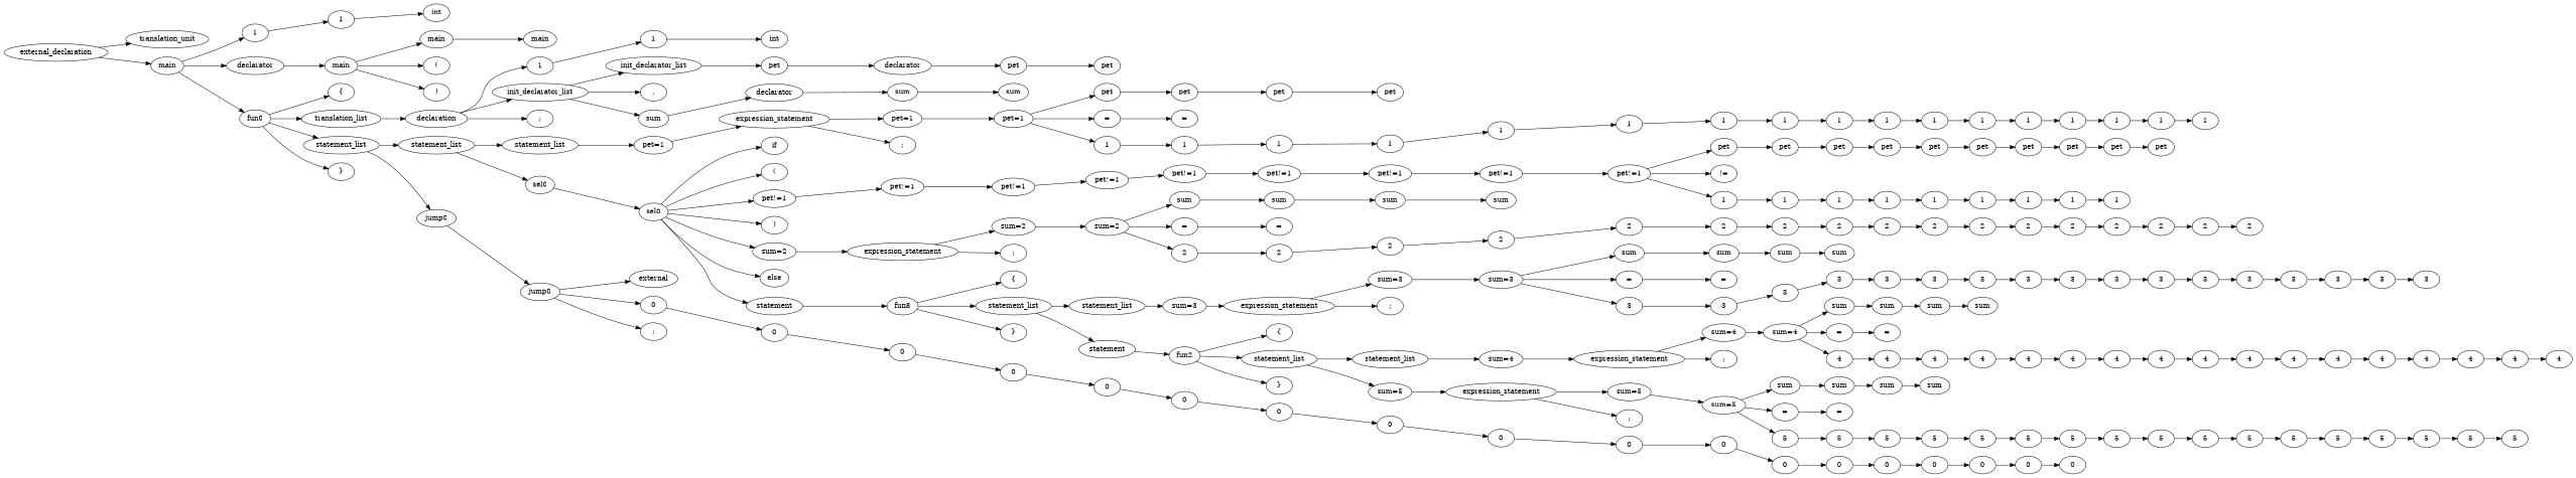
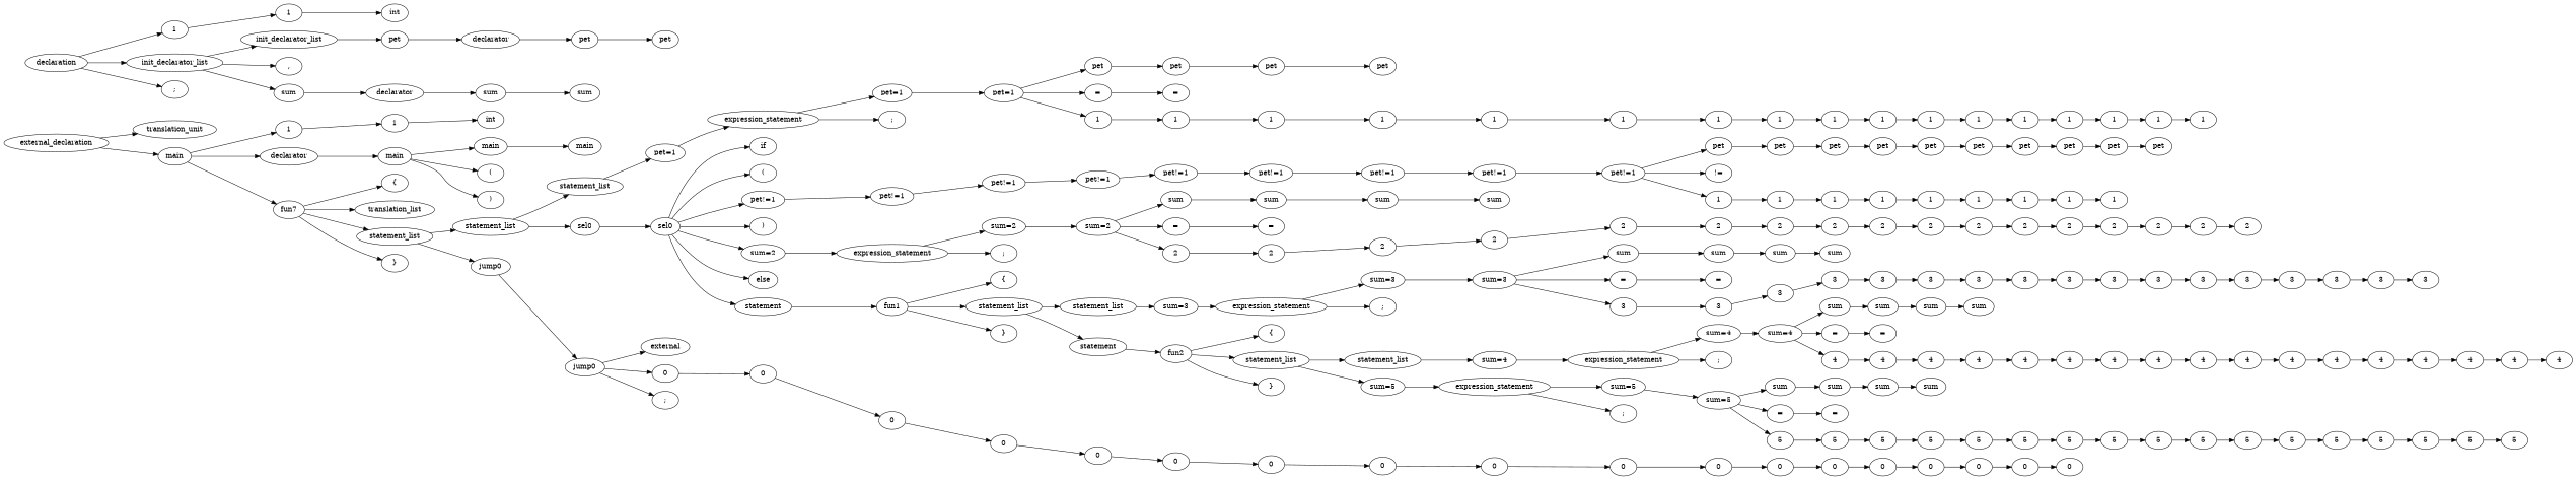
  digraph {
    rankdir=LR
    n1 [label=translation_unit]
    n2 [label=external_declaration]
    n3 [label=main]
    n4 [label=1]
    n5 [label=declarator]
-   n6 [label=fun0]
+   n6 [label=fun7]
    n7 [label=1]
    n8 [label=main]
    n9 [label="{"]
    n10 [label=translation_list]
    n11 [label=statement_list]
    n12 [label="}"]
    n13 [label=int]
    n14 [label=main]
    n15 [label="("]
    n16 [label=")"]
    n17 [label=main]
    n18 [label=declaration]
    n19 [label=statement_list]
    n20 [label=jump0]
    n21 [label=1]
    n22 [label=init_declarator_list]
    n23 [label=";"]
    n24 [label=1]
    n25 [label=init_declarator_list]
    n26 [label=","]
    n27 [label=sum]
    n28 [label=int]
    n29 [label=pet]
    n30 [label=declarator]
    n31 [label=declarator]
    n32 [label=pet]
    n33 [label=pet]
    n34 [label=sum]
    n35 [label=sum]
    n36 [label=statement_list]
    n37 [label=sel0]
    n38 [label=jump0]
    n39 [label="pet=1"]
    n40 [label=sel0]
    n41 [label=expression_statement]
    n42 [label="pet=1"]
    n43 [label=";"]
    n44 [label="pet=1"]
    n45 [label=pet]
    n46 [label="="]
    n47 [label=1]
    n48 [label=pet]
    n49 [label="="]
    n50 [label=1]
    n51 [label=pet]
    n52 [label=pet]
    n53 [label=1]
    n54 [label=1]
    n55 [label=1]
    n56 [label=1]
    n57 [label=1]
    n58 [label=1]
    n59 [label=1]
    n60 [label=1]
    n61 [label=1]
    n62 [label=1]
    n63 [label=1]
    n64 [label=1]
    n65 [label=1]
    n66 [label=1]
    n67 [label=1]
    n68 [label=if]
    n69 [label="("]
    n70 [label="pet!=1"]
    n71 [label=")"]
    n72 [label="sum=2"]
    n73 [label=else]
    n74 [label=statement]
    n75 [label="pet!=1"]
    n76 [label=expression_statement]
-   n77 [label=fun8]
+   n77 [label=fun1]
    n78 [label="pet!=1"]
    n79 [label="pet!=1"]
    n80 [label="pet!=1"]
    n81 [label="pet!=1"]
    n82 [label="pet!=1"]
    n83 [label="pet!=1"]
    n84 [label="pet!=1"]
    n85 [label=pet]
    n86 [label="!="]
    n87 [label=1]
    n88 [label=pet]
    n89 [label=1]
    n90 [label=pet]
    n91 [label=pet]
    n92 [label=pet]
    n93 [label=pet]
    n94 [label=pet]
    n95 [label=pet]
    n96 [label=pet]
    n97 [label=pet]
    n98 [label=1]
    n99 [label=1]
    n100 [label=1]
    n101 [label=1]
    n102 [label=1]
    n103 [label=1]
    n104 [label=1]
    n105 [label="sum=2"]
    n106 [label=";"]
    n107 [label="sum=2"]
    n108 [label=sum]
    n109 [label="="]
    n110 [label=2]
    n111 [label=sum]
    n112 [label="="]
    n113 [label=2]
    n114 [label=sum]
    n115 [label=sum]
    n116 [label=2]
    n117 [label=2]
    n118 [label=2]
    n119 [label=2]
    n120 [label=2]
    n121 [label=2]
    n122 [label=2]
    n123 [label=2]
    n124 [label=2]
    n125 [label=2]
    n126 [label=2]
    n127 [label=2]
    n128 [label=2]
    n129 [label=2]
    n130 [label=2]
    n131 [label="{"]
    n132 [label=statement_list]
    n133 [label="}"]
    n134 [label=statement_list]
    n135 [label=statement]
    n136 [label="sum=3"]
    n137 [label=fun2]
    n138 [label=expression_statement]
    n139 [label="sum=3"]
    n140 [label=";"]
    n141 [label="sum=3"]
    n142 [label=sum]
    n143 [label="="]
    n144 [label=3]
    n145 [label=sum]
    n146 [label="="]
    n147 [label=3]
    n148 [label=sum]
    n149 [label=sum]
    n150 [label=3]
    n151 [label=3]
    n152 [label=3]
    n153 [label=3]
    n154 [label=3]
    n155 [label=3]
    n156 [label=3]
    n157 [label=3]
    n158 [label=3]
    n159 [label=3]
    n160 [label=3]
    n161 [label=3]
    n162 [label=3]
    n163 [label=3]
    n164 [label=3]
    n165 [label="{"]
    n166 [label=statement_list]
    n167 [label="}"]
    n168 [label=statement_list]
    n169 [label="sum=5"]
    n170 [label="sum=4"]
    n171 [label=expression_statement]
    n172 [label=expression_statement]
    n173 [label="sum=4"]
    n174 [label=";"]
    n175 [label="sum=4"]
    n176 [label=sum]
    n177 [label="="]
    n178 [label=4]
    n179 [label=sum]
    n180 [label="="]
    n181 [label=4]
    n182 [label=sum]
    n183 [label=sum]
    n184 [label=4]
    n185 [label=4]
    n186 [label=4]
    n187 [label=4]
    n188 [label=4]
    n189 [label=4]
    n190 [label=4]
    n191 [label=4]
    n192 [label=4]
    n193 [label=4]
    n194 [label=4]
    n195 [label=4]
    n196 [label=4]
    n197 [label=4]
    n198 [label=4]
    n199 [label="sum=5"]
    n200 [label=";"]
    n201 [label="sum=5"]
    n202 [label=sum]
    n203 [label="="]
    n204 [label=5]
    n205 [label=sum]
    n206 [label="="]
    n207 [label=5]
    n208 [label=sum]
    n209 [label=sum]
    n210 [label=5]
    n211 [label=5]
    n212 [label=5]
    n213 [label=5]
    n214 [label=5]
    n215 [label=5]
    n216 [label=5]
    n217 [label=5]
    n218 [label=5]
    n219 [label=5]
    n220 [label=5]
    n221 [label=5]
    n222 [label=5]
    n223 [label=5]
    n224 [label=5]
    n225 [label=external]
    n226 [label=0]
    n227 [label=";"]
    n228 [label=0]
    n229 [label=0]
    n230 [label=0]
    n231 [label=0]
    n232 [label=0]
    n233 [label=0]
    n234 [label=0]
    n235 [label=0]
    n236 [label=0]
    n237 [label=0]
    n238 [label=0]
    n239 [label=0]
    n240 [label=0]
    n241 [label=0]
    n242 [label=0]
    n243 [label=0]
    n244 [label=0]
    n2 -> n1
    n2 -> n3
    n3 -> n4
    n3 -> n5
    n3 -> n6
    n4 -> n7
    n5 -> n8
    n6 -> n9
    n6 -> n10
    n6 -> n11
    n6 -> n12
    n7 -> n13
    n8 -> n14
    n8 -> n15
    n8 -> n16
-   n10 -> n18
    n11 -> n19
    n11 -> n20
    n14 -> n17
    n18 -> n21
    n18 -> n22
    n18 -> n23
    n19 -> n36
    n19 -> n37
    n20 -> n38
    n21 -> n24
    n22 -> n25
    n22 -> n26
    n22 -> n27
    n24 -> n28
    n25 -> n29
    n27 -> n30
    n29 -> n31
    n30 -> n34
    n31 -> n32
    n32 -> n33
    n34 -> n35
    n36 -> n39
    n37 -> n40
    n38 -> n225
    n38 -> n226
    n38 -> n227
    n39 -> n41
    n40 -> n68
    n40 -> n69
    n40 -> n70
    n40 -> n71
    n40 -> n72
    n40 -> n73
    n40 -> n74
    n41 -> n42
    n41 -> n43
    n42 -> n44
    n44 -> n45
    n44 -> n46
    n44 -> n47
    n45 -> n48
    n46 -> n49
    n47 -> n50
    n48 -> n51
    n50 -> n53
    n51 -> n52
    n53 -> n54
    n54 -> n55
    n55 -> n56
    n56 -> n57
    n57 -> n58
    n58 -> n59
    n59 -> n60
    n60 -> n61
    n61 -> n62
    n62 -> n63
    n63 -> n64
    n64 -> n65
    n65 -> n66
    n66 -> n67
    n70 -> n75
    n72 -> n76
    n74 -> n77
    n75 -> n78
    n76 -> n105
    n76 -> n106
    n77 -> n131
    n77 -> n132
    n77 -> n133
    n78 -> n79
    n79 -> n80
    n80 -> n81
    n81 -> n82
    n82 -> n83
    n83 -> n84
    n84 -> n85
    n84 -> n86
    n84 -> n87
    n85 -> n88
    n87 -> n89
    n88 -> n90
    n89 -> n98
    n90 -> n91
    n91 -> n92
    n92 -> n93
    n93 -> n94
    n94 -> n95
    n95 -> n96
    n96 -> n97
    n98 -> n99
    n99 -> n100
    n100 -> n101
    n101 -> n102
    n102 -> n103
    n103 -> n104
    n105 -> n107
    n107 -> n108
    n107 -> n109
    n107 -> n110
    n108 -> n111
    n109 -> n112
    n110 -> n113
    n111 -> n114
    n113 -> n116
    n114 -> n115
    n116 -> n117
    n117 -> n118
    n118 -> n119
    n119 -> n120
    n120 -> n121
    n121 -> n122
    n122 -> n123
    n123 -> n124
    n124 -> n125
    n125 -> n126
    n126 -> n127
    n127 -> n128
    n128 -> n129
    n129 -> n130
    n132 -> n134
    n132 -> n135
    n134 -> n136
    n135 -> n137
    n136 -> n138
    n137 -> n165
    n137 -> n166
    n137 -> n167
    n138 -> n139
    n138 -> n140
    n139 -> n141
    n141 -> n142
    n141 -> n143
    n141 -> n144
    n142 -> n145
    n143 -> n146
    n144 -> n147
    n145 -> n148
    n147 -> n150
    n148 -> n149
    n150 -> n151
    n151 -> n152
    n152 -> n153
    n153 -> n154
    n154 -> n155
    n155 -> n156
    n156 -> n157
    n157 -> n158
    n158 -> n159
    n159 -> n160
    n160 -> n161
    n161 -> n162
    n162 -> n163
    n163 -> n164
    n166 -> n168
    n166 -> n169
    n168 -> n170
    n169 -> n171
    n170 -> n172
    n171 -> n199
    n171 -> n200
    n172 -> n173
    n172 -> n174
    n173 -> n175
    n175 -> n176
    n175 -> n177
    n175 -> n178
    n176 -> n179
    n177 -> n180
    n178 -> n181
    n179 -> n182
    n181 -> n184
    n182 -> n183
    n184 -> n185
    n185 -> n186
    n186 -> n187
    n187 -> n188
    n188 -> n189
    n189 -> n190
    n190 -> n191
    n191 -> n192
    n192 -> n193
    n193 -> n194
    n194 -> n195
    n195 -> n196
    n196 -> n197
    n197 -> n198
    n199 -> n201
    n201 -> n202
    n201 -> n203
    n201 -> n204
    n202 -> n205
    n203 -> n206
    n204 -> n207
    n205 -> n208
    n207 -> n210
    n208 -> n209
    n210 -> n211
    n211 -> n212
    n212 -> n213
    n213 -> n214
    n214 -> n215
    n215 -> n216
    n216 -> n217
    n217 -> n218
    n218 -> n219
    n219 -> n220
    n220 -> n221
    n221 -> n222
    n222 -> n223
    n223 -> n224
    n226 -> n228
    n228 -> n229
    n229 -> n230
    n230 -> n231
    n231 -> n232
    n232 -> n233
    n233 -> n234
    n234 -> n235
    n235 -> n236
    n236 -> n237
    n237 -> n238
    n238 -> n239
    n239 -> n240
    n240 -> n241
    n241 -> n242
    n242 -> n243
    n243 -> n244
  }
